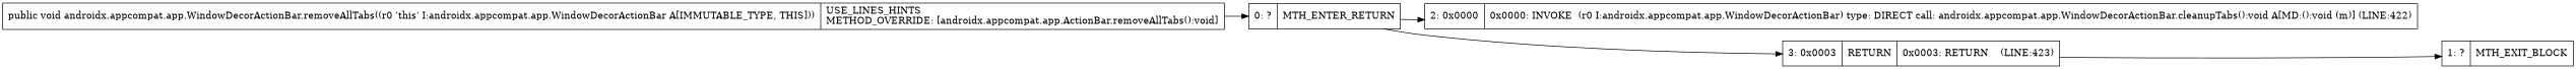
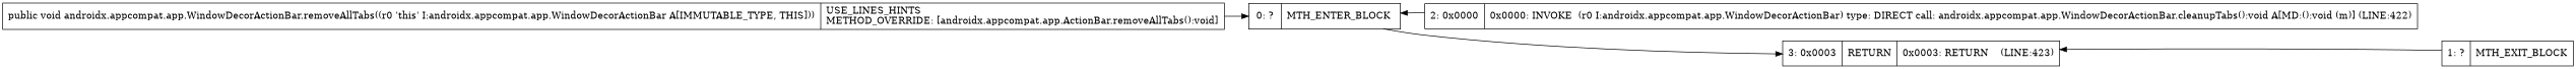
  digraph {
    rankdir=LR
    node [shape=record]
-   n1 [label="{0\:\ ?|MTH_ENTER_RETURN\l}"]
+   n1 [label="{0\:\ ?|MTH_ENTER_BLOCK\l}"]
    n2 [label="{2\:\ 0x0000|0x0000: INVOKE  (r0 I:androidx.appcompat.app.WindowDecorActionBar) type: DIRECT call: androidx.appcompat.app.WindowDecorActionBar.cleanupTabs():void A[MD:():void (m)] (LINE:422)\l}"]
    n3 [label="{3\:\ 0x0003|RETURN\l|0x0003: RETURN    (LINE:423)\l}"]
    n4 [label="{1\:\ ?|MTH_EXIT_BLOCK\l}"]
    n5 [label="{public void androidx.appcompat.app.WindowDecorActionBar.removeAllTabs((r0 'this' I:androidx.appcompat.app.WindowDecorActionBar A[IMMUTABLE_TYPE, THIS]))  | USE_LINES_HINTS\lMETHOD_OVERRIDE: [androidx.appcompat.app.ActionBar.removeAllTabs():void]\l}"]
-   n1 -> n2
+   n2 -> n1
    n1 -> n3
-   n3 -> n4
+   n4 -> n3
    n5 -> n1
  }
